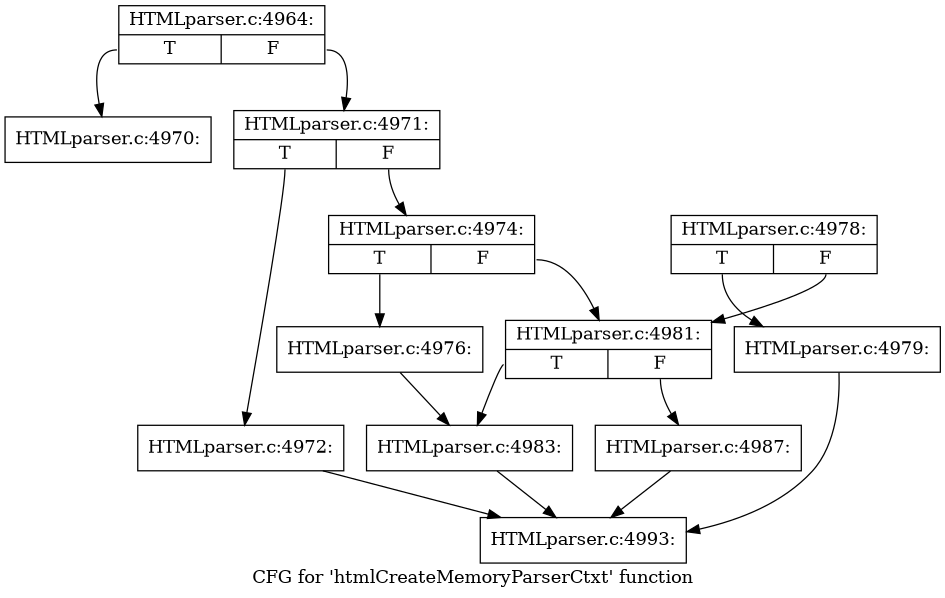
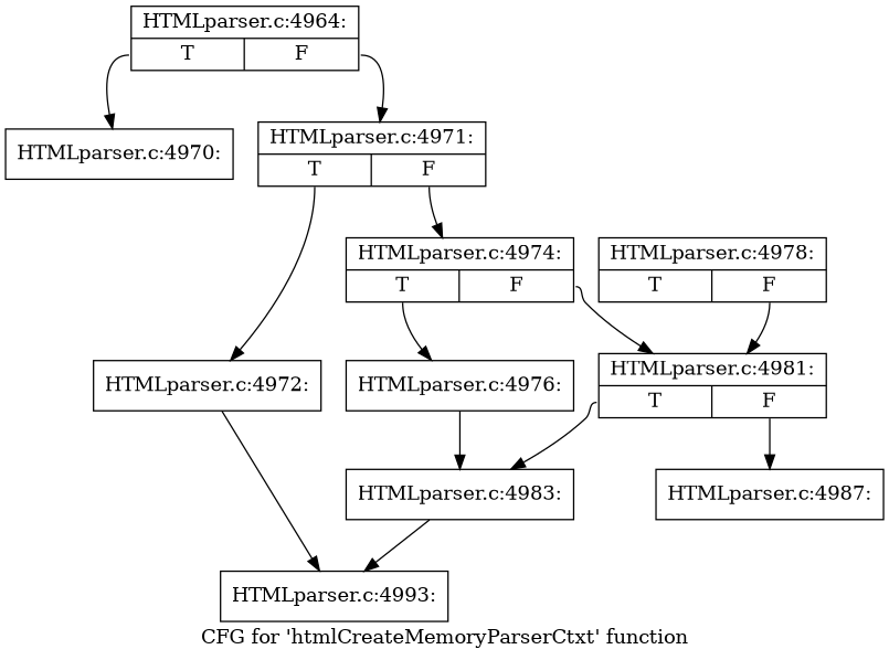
  digraph {
    label="CFG for 'htmlCreateMemoryParserCtxt' function"
    node [shape=record]
    n1 [label="{HTMLparser.c:4964:|{<s0>T|<s1>F}}"]
    n2 [label="{HTMLparser.c:4970:}"]
    n3 [label="{HTMLparser.c:4971:|{<s0>T|<s1>F}}"]
    n4 [label="{HTMLparser.c:4972:}"]
    n5 [label="{HTMLparser.c:4974:|{<s0>T|<s1>F}}"]
    n6 [label="{HTMLparser.c:4993:}"]
    n7 [label="{HTMLparser.c:4976:}"]
    n8 [label="{HTMLparser.c:4981:|{<s0>T|<s1>F}}"]
    n9 [label="{HTMLparser.c:4983:}"]
    n10 [label="{HTMLparser.c:4978:|{<s0>T|<s1>F}}"]
-   n11 [label="{HTMLparser.c:4979:}"]
    n12 [label="{HTMLparser.c:4987:}"]
    n1 -> n2 [tailport=s0]
    n1 -> n3 [tailport=s1]
    n3 -> n4 [tailport=s0]
    n3 -> n5 [tailport=s1]
    n4 -> n6
    n5 -> n7 [tailport=s0]
    n5 -> n8 [tailport=s1]
    n7 -> n9
    n8 -> n9 [tailport=s0]
    n8 -> n12 [tailport=s1]
    n9 -> n6
    n10 -> n8 [tailport=s1]
-   n10 -> n11 [tailport=s0]
-   n11 -> n6
-   n12 -> n6
  }
